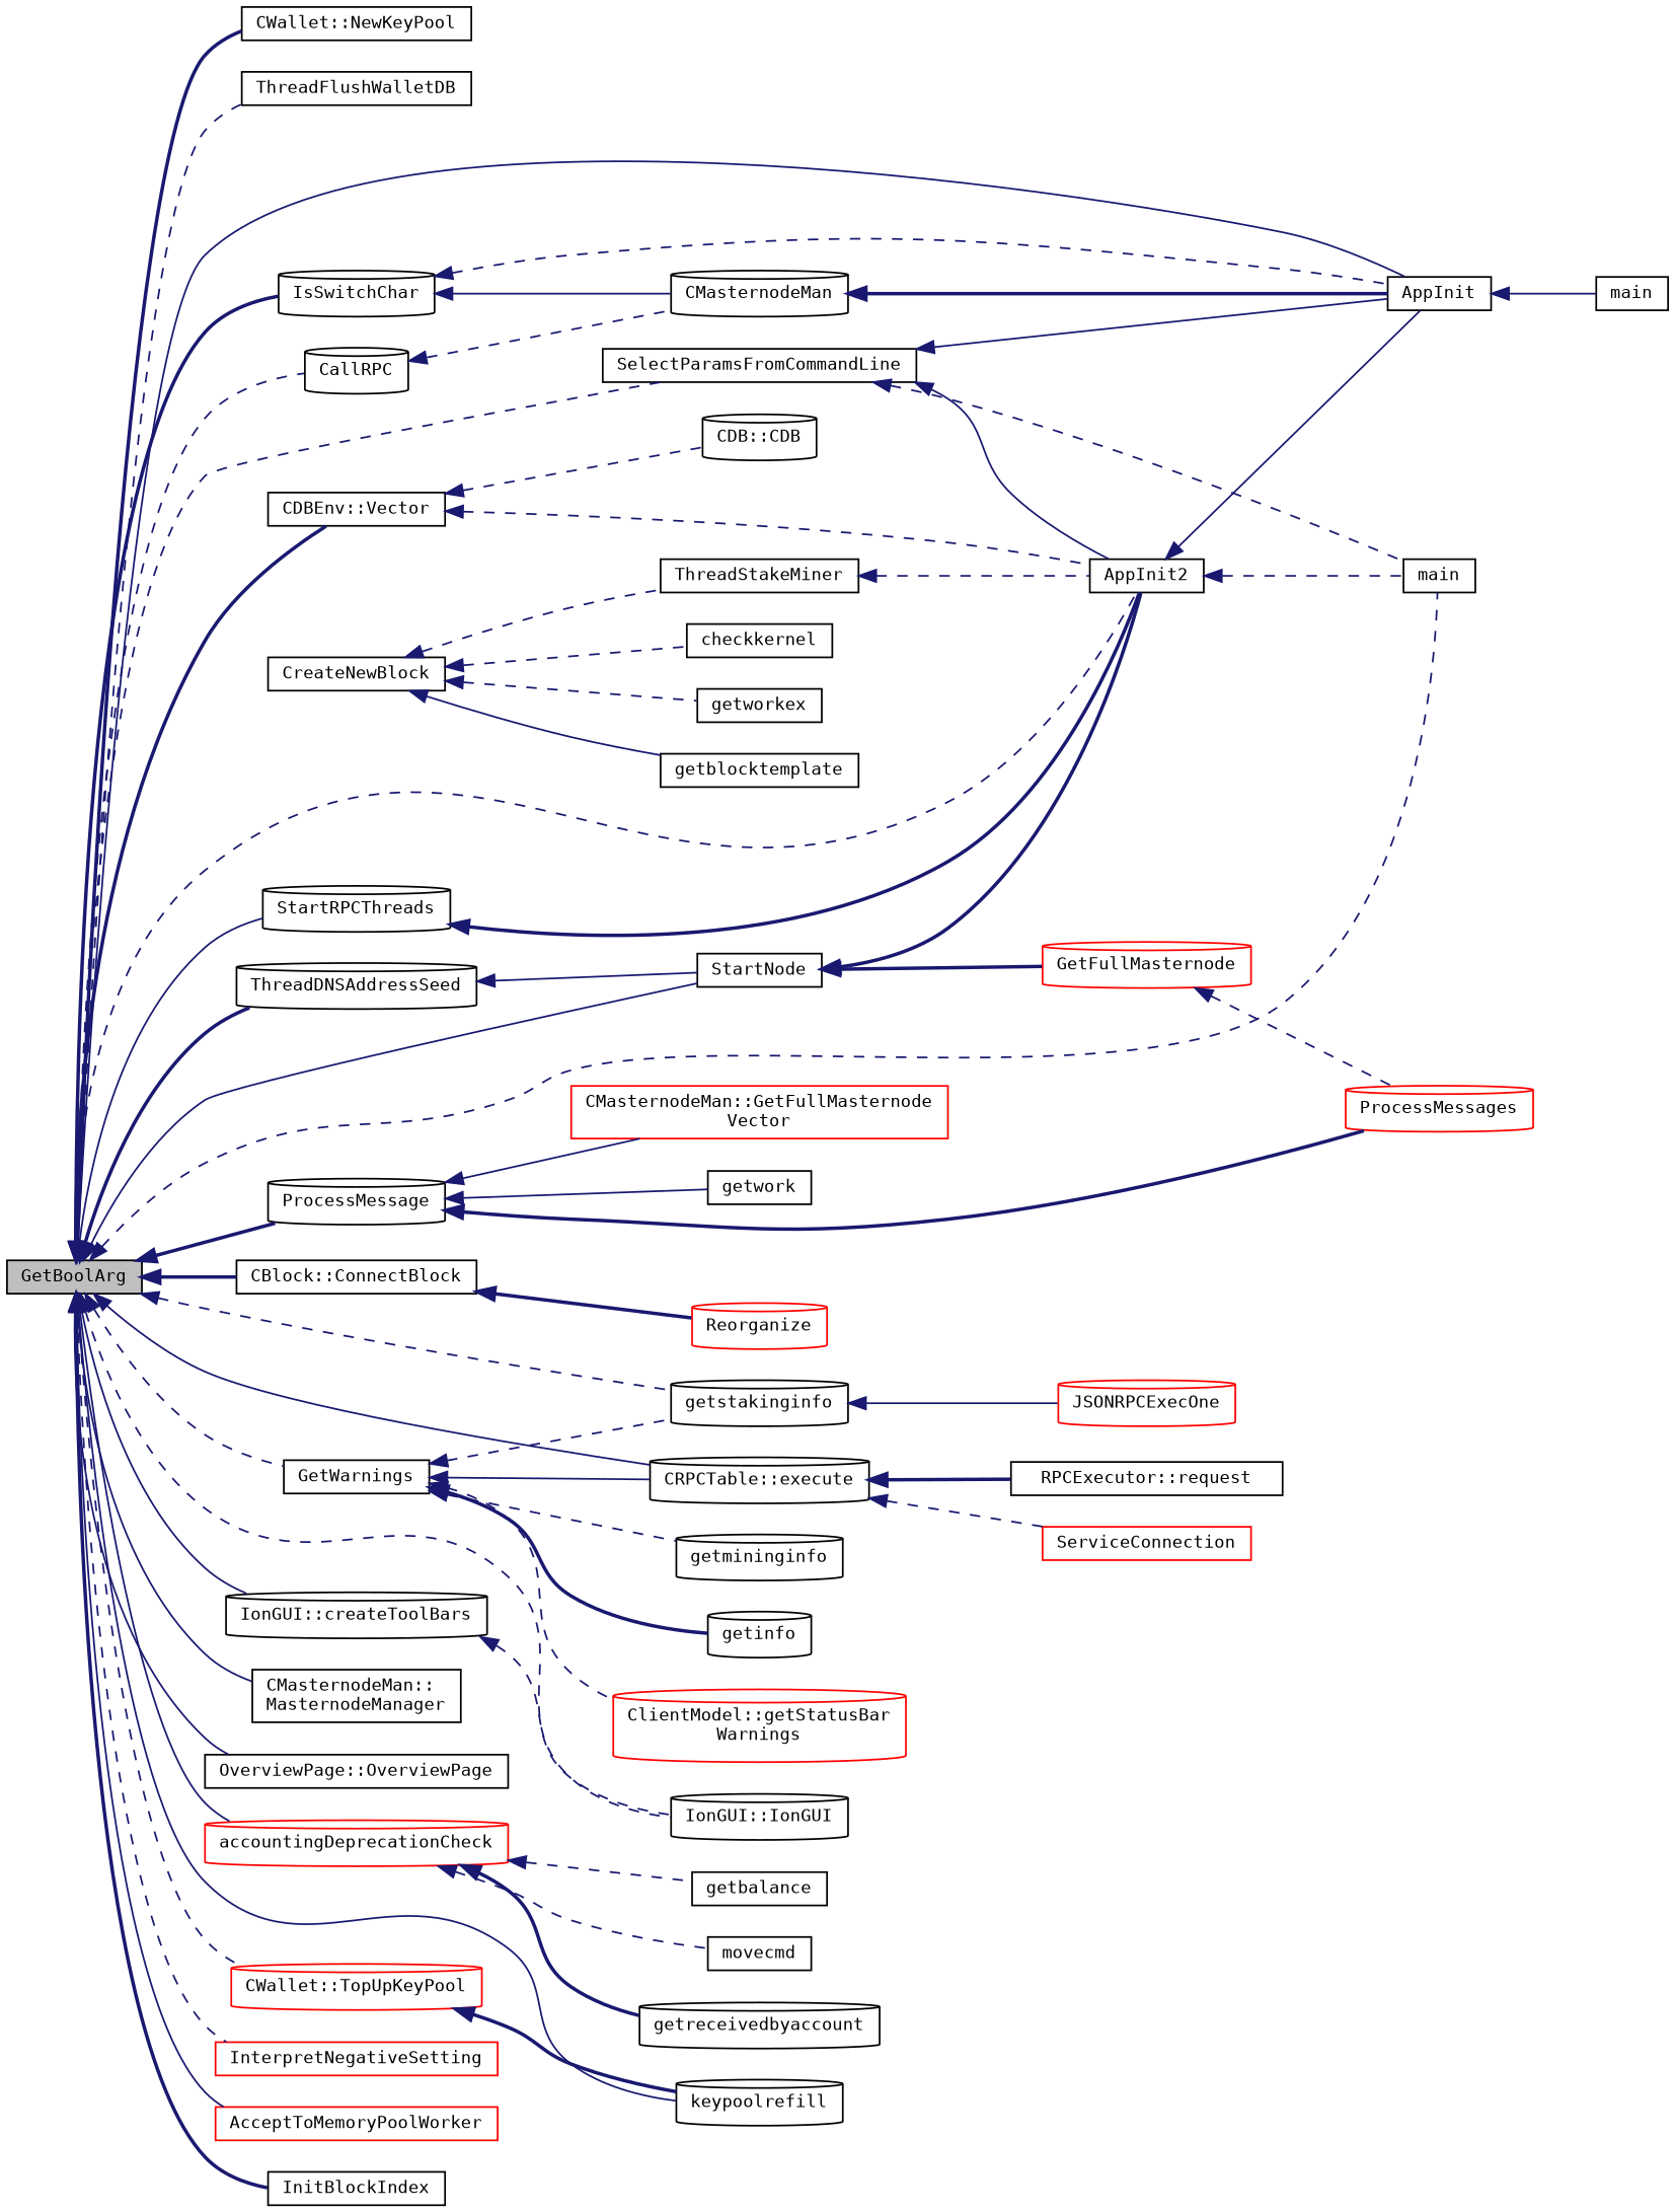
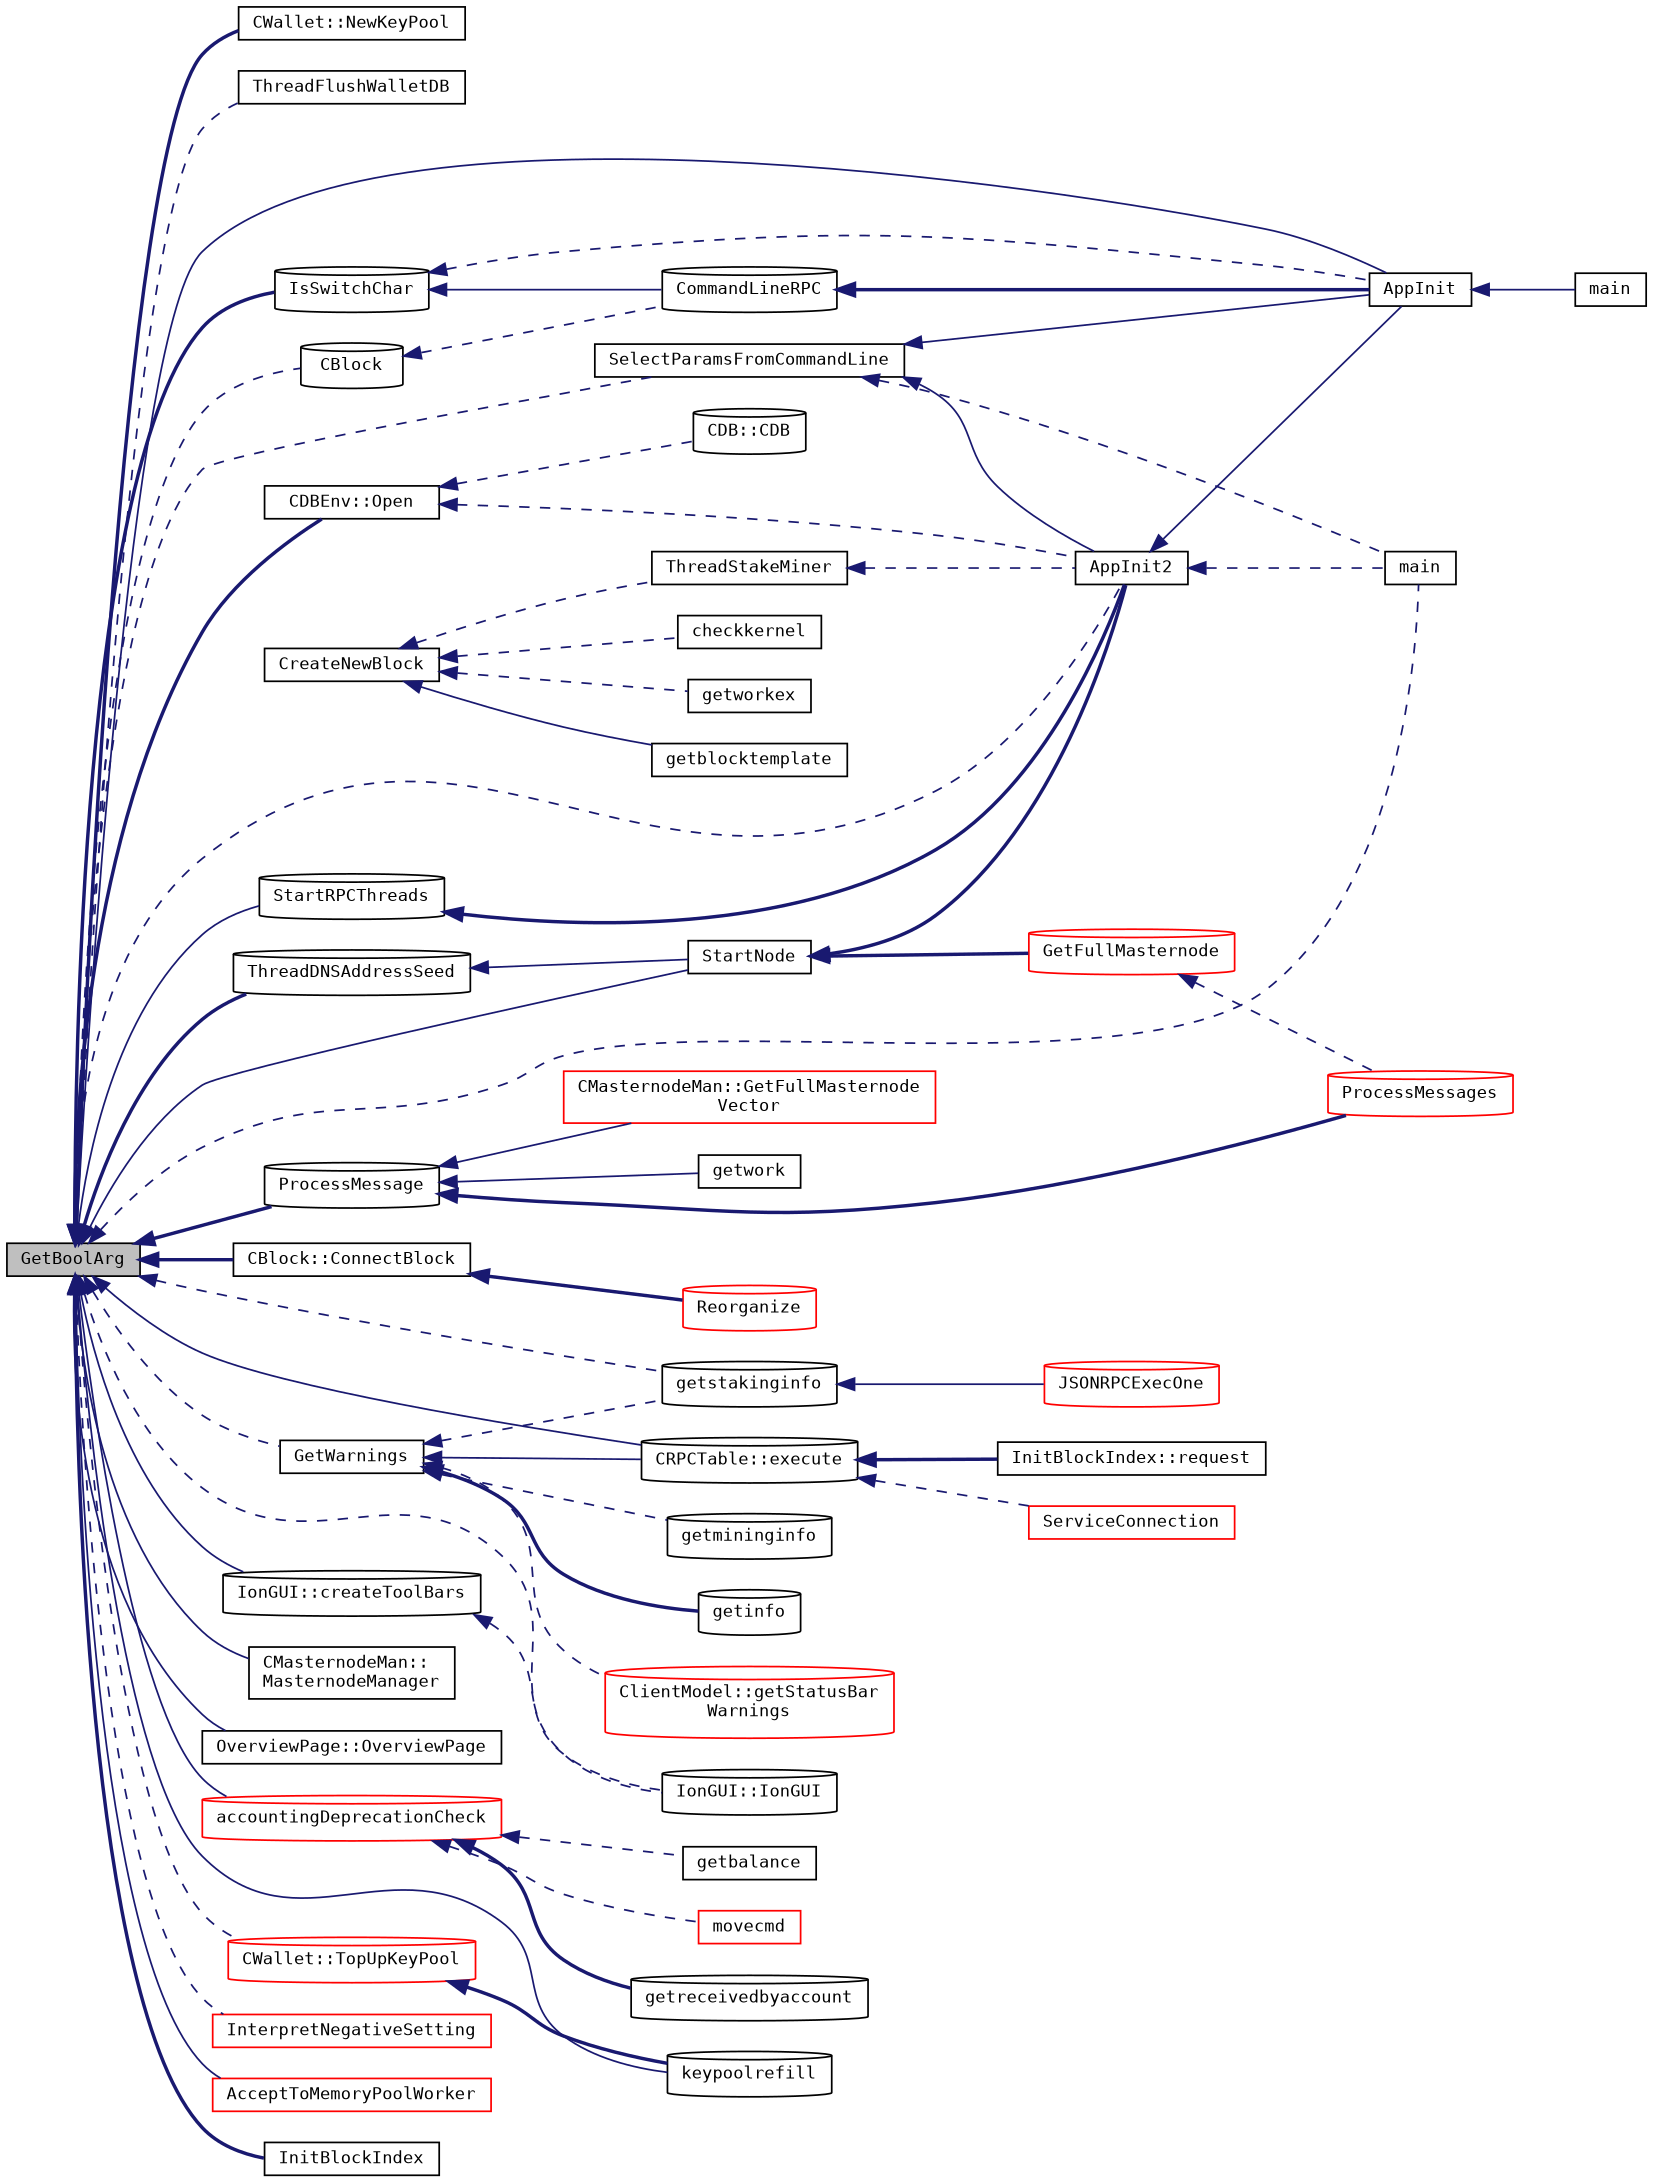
  digraph {
    fontname="DejaVu Sans Mono"
    rankdir=LR
    node [color=black fillcolor=white fontname="DejaVu Sans Mono" fontsize=10 shape=box style=filled]
    edge [color=midnightblue dir=back fontname="DejaVu Sans Mono" fontsize=10 labelfontname=Helvetica labelfontsize=10 style=dashed]
    n1 [fillcolor=grey75 fontcolor=black height=0.2 label=GetBoolArg width=0.4]
    n2 [height=0.2 label=SelectParamsFromCommandLine width=0.4]
    n3 [height=0.2 label=AppInit2 width=0.4]
    n4 [height=0.2 label=AppInit width=0.4]
    n5 [height=0.2 label=main width=0.4]
-   n6 [height=0.2 label="CDBEnv::Vector" width=0.4]
+   n6 [height=0.2 label="CDBEnv::Open" width=0.4]
    n7 [height=0.2 label="CBlock::ConnectBlock" width=0.4]
    n8 [height=0.2 label=GetWarnings width=0.4]
    n9 [height=0.2 label=getstakinginfo shape=cylinder width=0.4]
    n10 [height=0.2 label="CRPCTable::execute" shape=cylinder width=0.4]
    n11 [height=0.2 label=ProcessMessage shape=cylinder width=0.4]
    n12 [height=0.2 label=ThreadDNSAddressSeed shape=cylinder width=0.4]
    n13 [height=0.2 label=StartNode width=0.4]
    n14 [height=0.2 label="IonGUI::IonGUI" shape=cylinder width=0.4]
    n15 [height=0.2 label="IonGUI::createToolBars" shape=cylinder width=0.4]
    n16 [height=0.2 label="CMasternodeMan::\lMasternodeManager" width=0.4]
    n17 [height=0.2 label="OverviewPage::OverviewPage" width=0.4]
-   n18 [height=0.2 label=CallRPC shape=cylinder width=0.4]
+   n18 [height=0.2 label=CBlock shape=cylinder width=0.4]
    n19 [height=0.2 label=StartRPCThreads shape=cylinder width=0.4]
    n20 [color=red height=0.2 label=accountingDeprecationCheck shape=cylinder width=0.4]
    n21 [height=0.2 label=keypoolrefill shape=cylinder width=0.4]
    n22 [height=0.2 label=IsSwitchChar shape=cylinder width=0.4]
    n23 [color=red height=0.2 label=InterpretNegativeSetting width=0.4]
    n24 [color=red height=0.2 label=AcceptToMemoryPoolWorker width=0.4]
    n25 [height=0.2 label=InitBlockIndex width=0.4]
    n26 [height=0.2 label="CWallet::NewKeyPool" width=0.4]
    n27 [color=red height=0.2 label="CWallet::TopUpKeyPool" shape=cylinder width=0.4]
    n28 [height=0.2 label=ThreadFlushWalletDB width=0.4]
    n29 [height=0.2 label=main width=0.4]
    n30 [height=0.2 label="CDB::CDB" shape=cylinder width=0.4]
    n31 [color=red height=0.2 label=Reorganize shape=cylinder width=0.4]
    n32 [color=red height=0.2 label="ClientModel::getStatusBar\lWarnings" shape=cylinder width=0.4]
    n33 [height=0.2 label=getmininginfo shape=cylinder width=0.4]
    n34 [height=0.2 label=getinfo shape=cylinder width=0.4]
    n35 [color=red height=0.2 label=JSONRPCExecOne shape=cylinder width=0.4]
-   n36 [height=0.2 label="RPCExecutor::request" width=0.4]
+   n36 [height=0.2 label="InitBlockIndex::request" width=0.4]
    n37 [color=red height=0.2 label=ServiceConnection width=0.4]
    n38 [color=red height=0.2 label=ProcessMessages shape=cylinder width=0.4]
    n39 [color=red height=0.2 label="CMasternodeMan::GetFullMasternode\lVector" width=0.4]
    n40 [height=0.2 label=getwork width=0.4]
    n41 [height=0.2 label=CreateNewBlock width=0.4]
    n42 [height=0.2 label=ThreadStakeMiner width=0.4]
    n43 [height=0.2 label=checkkernel width=0.4]
    n44 [height=0.2 label=getworkex width=0.4]
    n45 [height=0.2 label=getblocktemplate width=0.4]
    n46 [color=red height=0.2 label=GetFullMasternode shape=cylinder width=0.4]
-   n47 [height=0.2 label=CMasternodeMan shape=cylinder width=0.4]
+   n47 [height=0.2 label=CommandLineRPC shape=cylinder width=0.4]
    n48 [height=0.2 label=getreceivedbyaccount shape=cylinder width=0.4]
    n49 [height=0.2 label=getbalance width=0.4]
-   n50 [height=0.2 label=movecmd width=0.4]
+   n50 [color=red height=0.2 label=movecmd width=0.4]
    n1 -> n2
    n1 -> n3
    n1 -> n4 [style=solid]
    n1 -> n5
    n1 -> n6 [style=bold]
    n1 -> n7 [style=bold]
    n1 -> n8
    n1 -> n9
    n1 -> n10 [style=solid]
    n1 -> n11 [style=bold]
    n1 -> n12 [style=bold]
    n1 -> n13 [style=solid]
    n1 -> n14
    n1 -> n15 [style=solid]
    n1 -> n16 [style=solid]
    n1 -> n17 [style=solid]
    n1 -> n18
    n1 -> n19 [style=solid]
    n1 -> n20 [style=solid]
    n1 -> n21 [style=solid]
    n1 -> n22 [style=bold]
    n1 -> n23
    n1 -> n24 [style=solid]
    n1 -> n25 [style=bold]
    n1 -> n26 [style=bold]
    n1 -> n27
    n1 -> n28
    n2 -> n3 [style=solid]
    n2 -> n4 [style=solid]
    n2 -> n5
    n3 -> n4 [style=solid]
    n3 -> n5
    n4 -> n29 [style=solid]
    n6 -> n3
    n6 -> n30
    n7 -> n31 [style=bold]
    n8 -> n9
    n8 -> n10 [style=solid]
    n8 -> n32
    n8 -> n33
    n8 -> n34 [style=bold]
    n9 -> n35 [style=solid]
    n10 -> n36 [style=bold]
    n10 -> n37
    n11 -> n38 [style=bold]
    n11 -> n39 [style=solid]
    n11 -> n40 [style=solid]
    n12 -> n13 [style=solid]
    n13 -> n3 [style=bold]
    n13 -> n46 [style=bold]
    n15 -> n14
    n18 -> n47
    n19 -> n3 [style=bold]
    n20 -> n48 [style=bold]
    n20 -> n49
    n20 -> n50
    n22 -> n4
    n22 -> n47 [style=solid]
    n27 -> n21 [style=bold]
    n41 -> n42
    n41 -> n43
    n41 -> n44
    n41 -> n45 [style=solid]
    n42 -> n3
    n46 -> n38
    n47 -> n4 [style=bold]
  }
